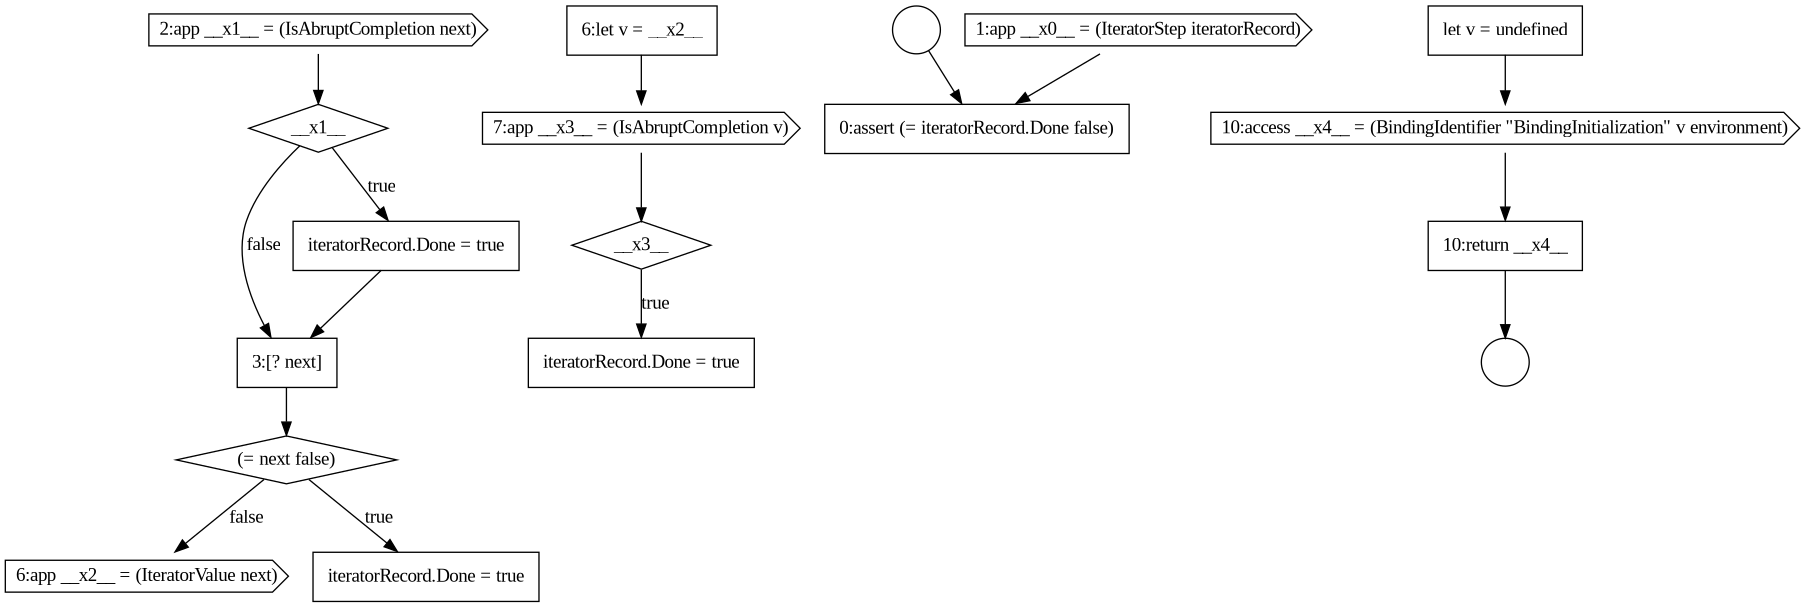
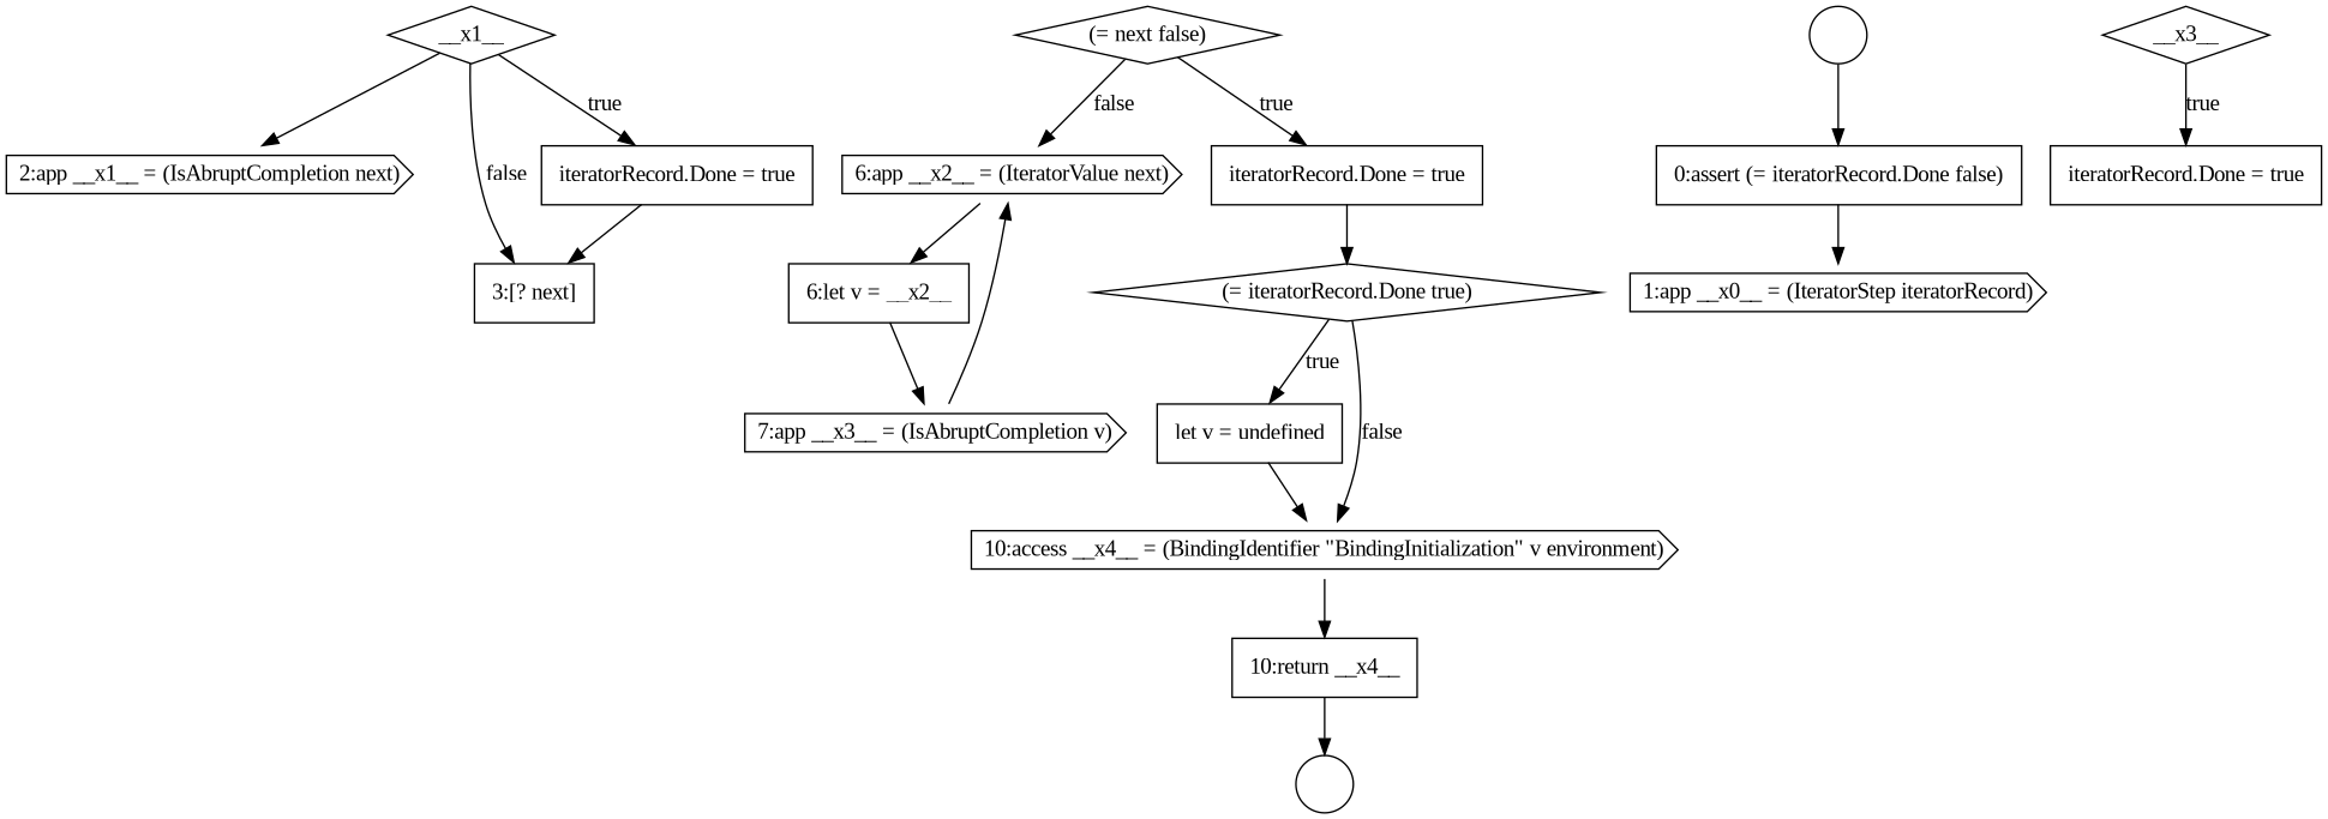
  digraph {
    fontname="Liberation Serif"
    node [color=black fillcolor=white fontname="Liberation Serif" shape=none style=filled]
    edge [color=black fontname="Liberation Serif"]
    n1 [label=<<font color="black">2:app __x1__ = (IsAbruptCompletion next)</font>> shape=cds]
    n2 [label=<<font color="black">__x1__</font>> shape=diamond]
    n3 [label=<<font color="black">     <table border="0" cellborder="1" cellspacing="0" cellpadding="10">       <tr><td align="left">3:[? next]</td></tr>     </table>   </font>> margin=0]
    n4 [label=<<font color="black">     <table border="0" cellborder="1" cellspacing="0" cellpadding="10">       <tr><td align="left">iteratorRecord.Done = true</td></tr>     </table>   </font>> margin=0]
    n5 [label=<<font color="black">6:app __x2__ = (IteratorValue next)</font>> shape=cds]
    n6 [label=<<font color="black">     <table border="0" cellborder="1" cellspacing="0" cellpadding="10">       <tr><td align="left">6:let v = __x2__</td></tr>     </table>   </font>> margin=0]
    n7 [label=<<font color="black">7:app __x3__ = (IsAbruptCompletion v)</font>> shape=cds]
    n8 [label=" " shape=circle]
    n9 [label=<<font color="black">     <table border="0" cellborder="1" cellspacing="0" cellpadding="10">       <tr><td align="left">0:assert (= iteratorRecord.Done false)</td></tr>     </table>   </font>> margin=0]
    n10 [label=<<font color="black">1:app __x0__ = (IteratorStep iteratorRecord)</font>> shape=cds]
    n11 [label=<<font color="black">__x3__</font>> shape=diamond]
    n12 [label=<<font color="black">     <table border="0" cellborder="1" cellspacing="0" cellpadding="10">       <tr><td align="left">iteratorRecord.Done = true</td></tr>     </table>   </font>> margin=0]
    n13 [label=<<font color="black">     <table border="0" cellborder="1" cellspacing="0" cellpadding="10">       <tr><td align="left">iteratorRecord.Done = true</td></tr>     </table>   </font>> margin=0]
+   n14 [label=<<font color="black">(= iteratorRecord.Done true)</font>> shape=diamond]
    n15 [label=<<font color="black">     <table border="0" cellborder="1" cellspacing="0" cellpadding="10">       <tr><td align="left">let v = undefined</td></tr>     </table>   </font>> margin=0]
    n16 [label=<<font color="black">10:access __x4__ = (BindingIdentifier &quot;BindingInitialization&quot; v environment)</font>> shape=cds]
    n17 [label=<<font color="black">(= next false)</font>> shape=diamond]
    n18 [label=<<font color="black">     <table border="0" cellborder="1" cellspacing="0" cellpadding="10">       <tr><td align="left">10:return __x4__</td></tr>     </table>   </font>> margin=0]
    n19 [label=" " shape=circle]
-   n1 -> n2
+   n2 -> n1
    n2 -> n3 [label=<<font color="black">false</font>>]
    n2 -> n4 [label=<<font color="black">true</font>>]
-   n3 -> n17
    n4 -> n3
+   n5 -> n6
    n6 -> n7
-   n7 -> n11
+   n7 -> n5
    n8 -> n9
-   n10 -> n9
+   n9 -> n10
    n11 -> n12 [label=<<font color="black">true</font>>]
+   n13 -> n14
+   n14 -> n15 [label=<<font color="black">true</font>>]
+   n14 -> n16 [label=<<font color="black">false</font>>]
    n15 -> n16
    n16 -> n18
    n17 -> n5 [label=<<font color="black">false</font>>]
    n17 -> n13 [label=<<font color="black">true</font>>]
    n18 -> n19
  }
